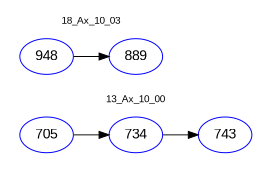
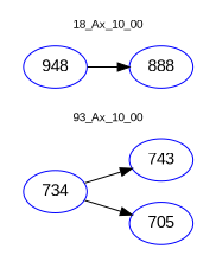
  digraph {
    fontname="Liberation Sans"
    rankdir=LR
    node [color=blue fontname="Liberation Sans"]
    edge [color=black fontname="Liberation Sans"]
    n1 [label=734]
    n2 [label=705]
    n3 [label=743]
    n4 [label=948]
-   n5 [label=889]
+   n5 [label=888]
    subgraph cluster_1 {
      color=white
      fontsize=10
-     label="13_Ax_10_00"
+     label="93_Ax_10_00"
      n1
      n2
      n3
    }
    subgraph cluster_2 {
      color=white
      fontsize=10
-     label="18_Ax_10_03"
+     label="18_Ax_10_00"
      n4
      n5
    }
-   n2 -> n1
+   n1 -> n2
    n1 -> n3
    n4 -> n5
  }
